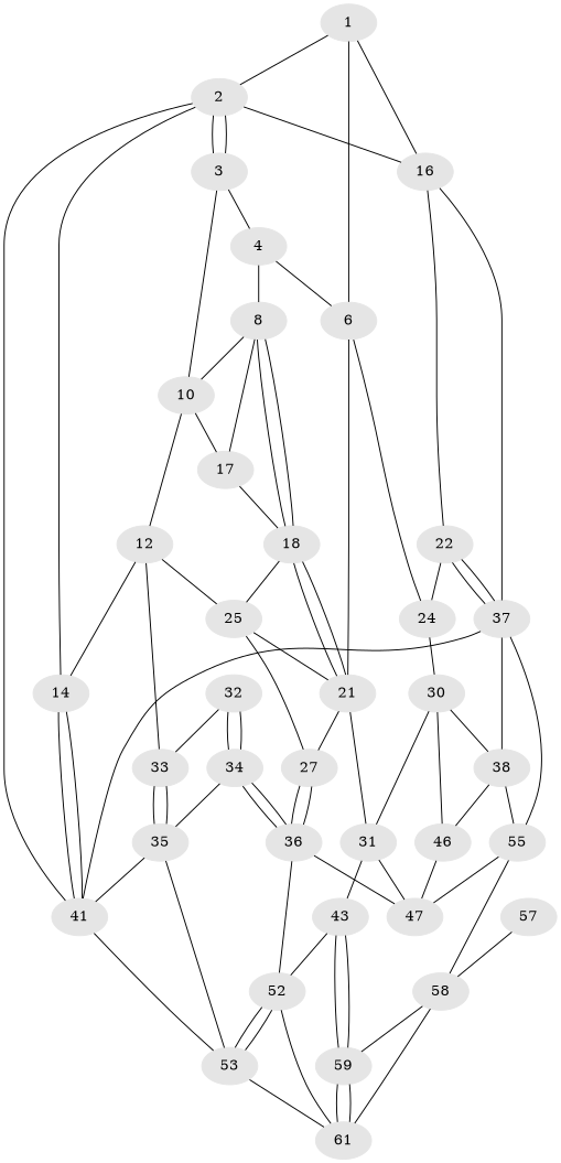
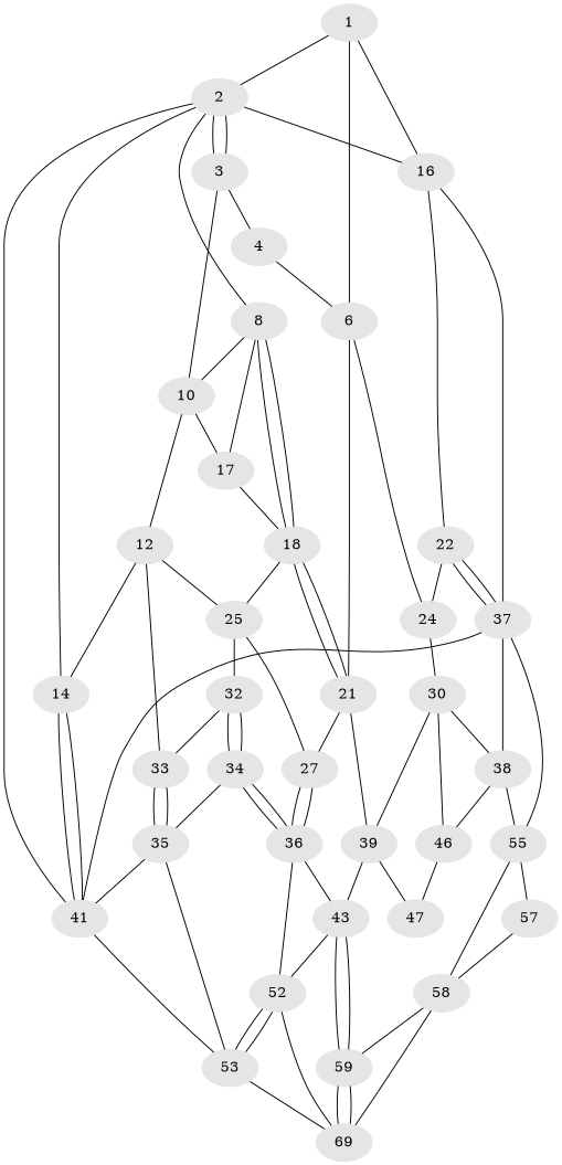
  graph {
    node [color=gray90 style=filled]
    1 [super="+5"]
    2 [super="+15"]
    6 [super="+20"]
    16
    3
    14
    41 [super="+48"]
    21 [super="+26"]
    24 [super="+29"]
    22 [super="+23"]
    37 [super="+54"]
    4 [super="+7"]
    10 [super="+11"]
    53 [super="+64"]
    8 [super="+9"]
    17
    12 [super="+13"]
    18 [super="+19"]
    27
-   31 [super="+42"]
+   31 [super="+42" label=39]
    30 [super="+39"]
    25 [super="+28"]
    33
    32
    35 [super="+40"]
    38 [super="+49"]
    55 [super="+60"]
    36 [super="+45"]
    43 [super="+44"]
    47 [super="+51"]
    46 [super="+50"]
    34
    52 [super="+56"]
    59
-   61 [super="+63"]
+   61 [super="+63" label=69]
    57
    58 [super="+62"]
    1 -- 2
    1 -- 6
    1 -- 16
    2 -- 16
    2 -- 3
    2 -- 3
    2 -- 14
    2 -- 41
    6 -- 21
    6 -- 24
    16 -- 22
    16 -- 37
    3 -- 4
    3 -- 10
    14 -- 41
    14 -- 41
    41 -- 53
    21 -- 27
    21 -- 31
    24 -- 30
    22 -- 24 [weight=2]
    22 -- 37
    22 -- 37
    37 -- 41
    37 -- 38
    37 -- 55
    4 -- 6
-   4 -- 8
+   2 -- 8
    10 -- 17
    10 -- 12
    53 -- 61
    8 -- 10
    8 -- 17
    8 -- 18
    8 -- 18
    17 -- 18
    12 -- 14
    12 -- 25
    12 -- 33
    18 -- 21
    18 -- 21
    18 -- 25
    27 -- 36
    27 -- 36
    31 -- 43
    31 -- 47
    30 -- 31
    30 -- 38
    30 -- 46
    25 -- 27
-   25 -- 21
+   25 -- 32
    33 -- 35
    33 -- 35
    32 -- 33
    32 -- 34
    32 -- 34
    35 -- 41
    35 -- 53
    38 -- 55
    38 -- 46
-   55 -- 47
+   55 -- 57
    55 -- 58
-   36 -- 47
+   36 -- 43
    36 -- 52
    43 -- 52
    43 -- 59
    43 -- 59
    46 -- 47 [weight=2]
    34 -- 35
    34 -- 36
    34 -- 36
    52 -- 53
    52 -- 53
    52 -- 61
    59 -- 61
    59 -- 61
    57 -- 58
    58 -- 59
    58 -- 61
  }
